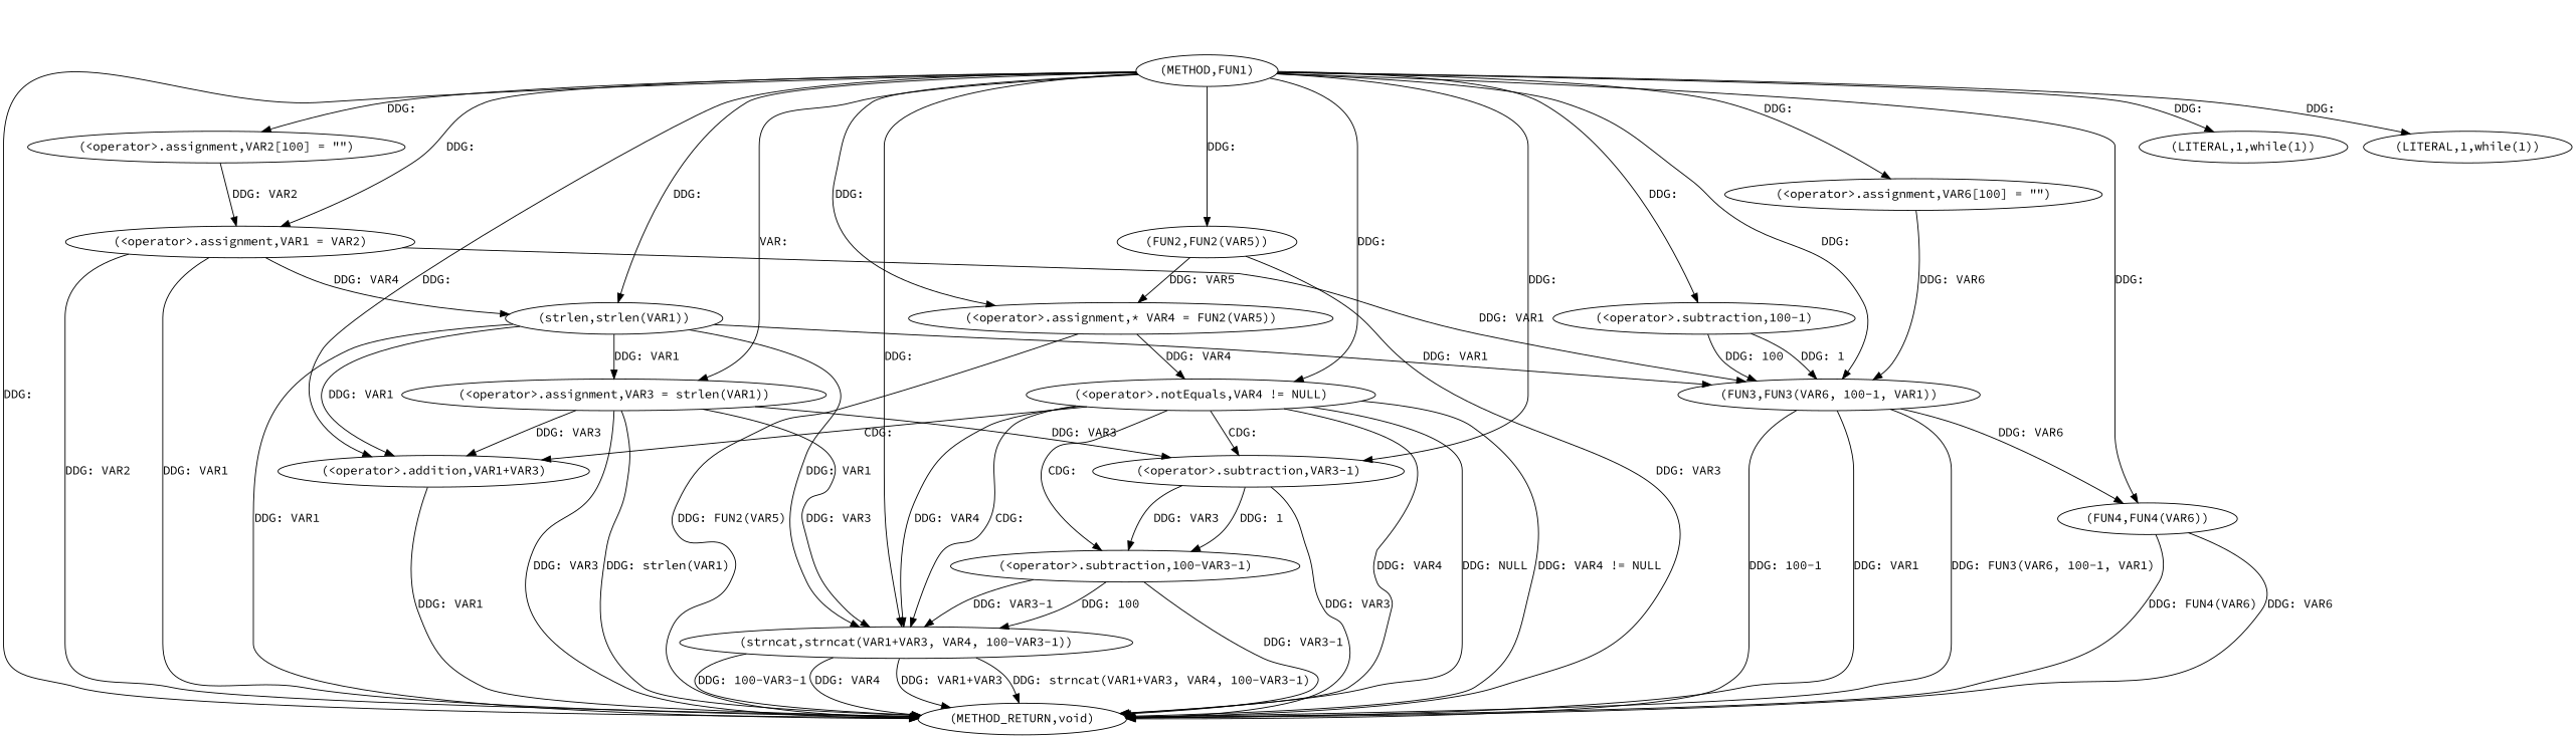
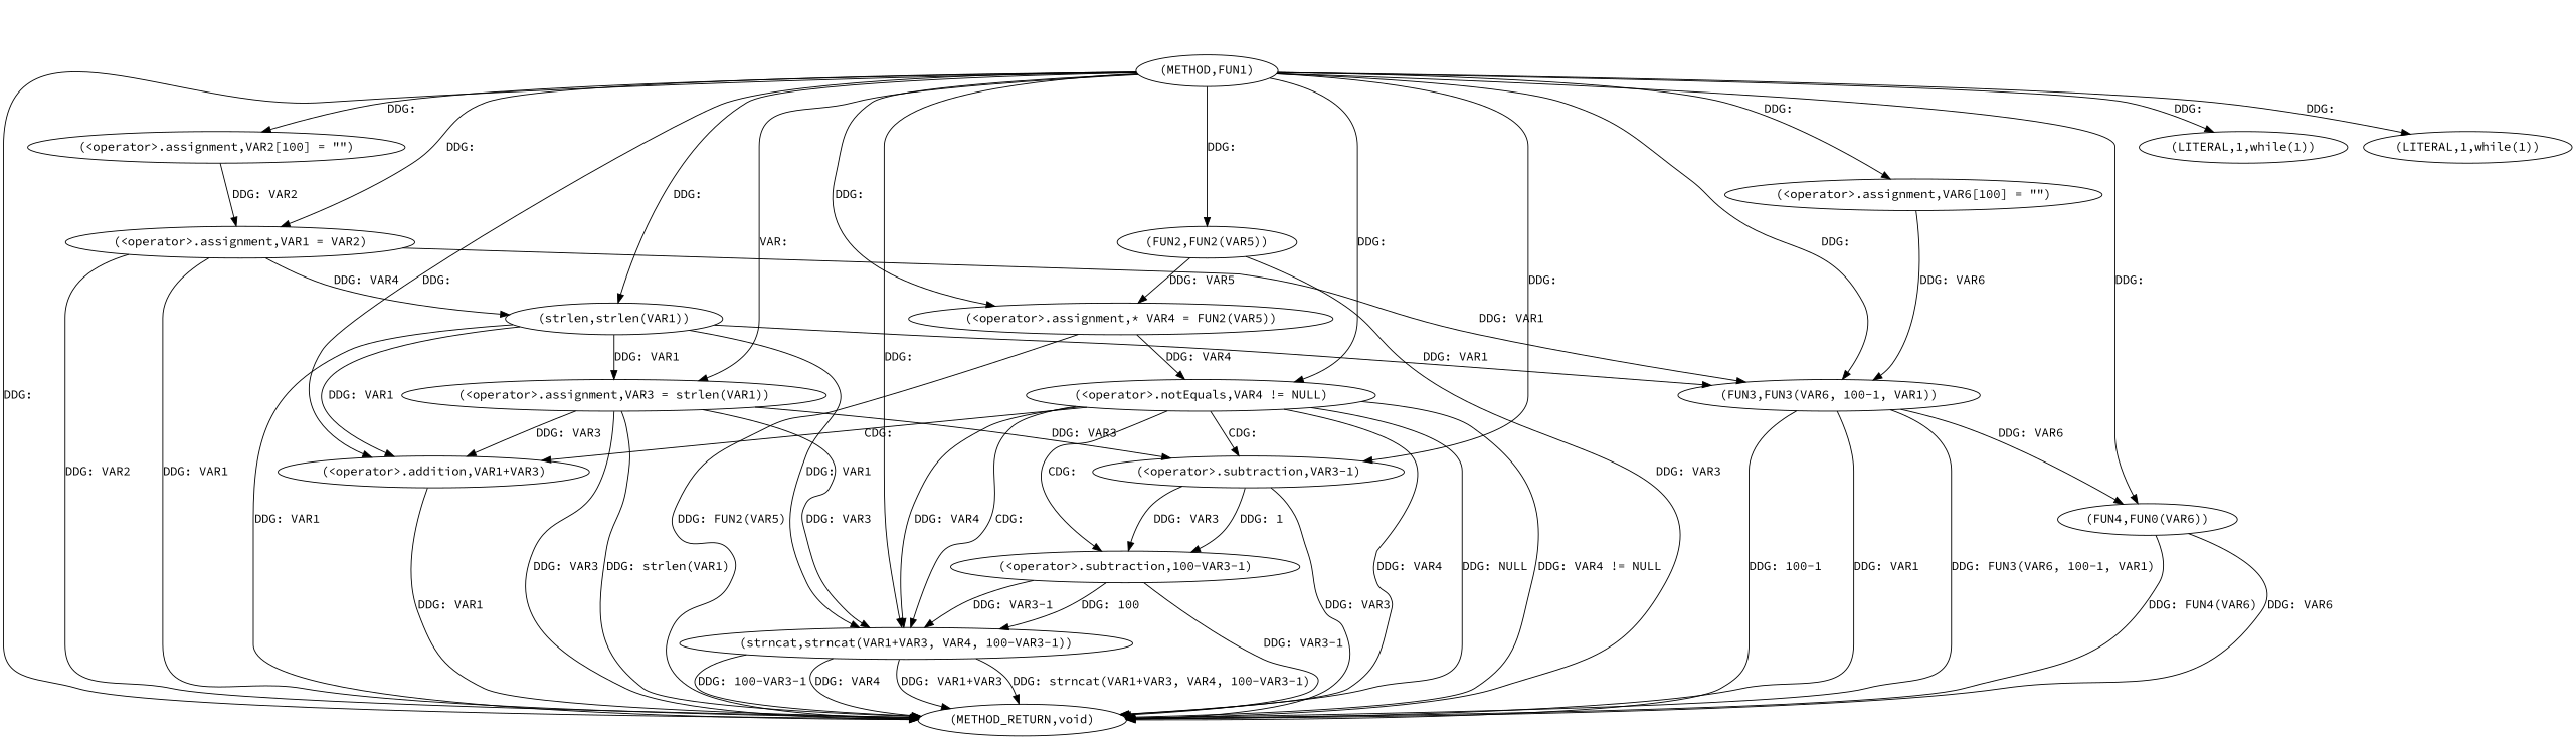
  digraph {
    fontname="Source Code Pro"
    node [fontname="Source Code Pro"]
    edge [fontname="Source Code Pro"]
    n1 [label="(METHOD,FUN1)"]
    n2 [label="(<operator>.assignment,VAR2[100] = \"\")"]
    n3 [label="(<operator>.assignment,VAR1 = VAR2)"]
    n4 [label="(LITERAL,1,while(1))"]
    n5 [label="(<operator>.assignment,VAR3 = strlen(VAR1))"]
    n6 [label="(strlen,strlen(VAR1))"]
    n7 [label="(<operator>.assignment,* VAR4 = FUN2(VAR5))"]
    n8 [label="(FUN2,FUN2(VAR5))"]
    n9 [label="(<operator>.notEquals,VAR4 != NULL)"]
    n10 [label="(strncat,strncat(VAR1+VAR3, VAR4, 100-VAR3-1))"]
    n11 [label="(<operator>.addition,VAR1+VAR3)"]
    n12 [label="(<operator>.subtraction,VAR3-1)"]
    n13 [label="(LITERAL,1,while(1))"]
    n14 [label="(<operator>.assignment,VAR6[100] = \"\")"]
    n15 [label="(FUN3,FUN3(VAR6, 100-1, VAR1))"]
-   n16 [label="(<operator>.subtraction,100-1)"]
-   n17 [label="(FUN4,FUN4(VAR6))"]
+   n17 [label="(FUN4,FUN0(VAR6))"]
    n18 [label="(METHOD_RETURN,void)"]
    n19 [label="(<operator>.subtraction,100-VAR3-1)"]
    n1 -> n2 [label="DDG: "]
    n1 -> n3 [label="DDG: "]
    n1 -> n4 [label="DDG: "]
    n1 -> n5 [label="VAR: "]
    n1 -> n6 [label="DDG: "]
    n1 -> n7 [label="DDG: "]
    n1 -> n8 [label="DDG: "]
    n1 -> n9 [label="DDG: "]
    n1 -> n10 [label="DDG: "]
    n1 -> n11 [label="DDG: "]
    n1 -> n12 [label="DDG: "]
    n1 -> n13 [label="DDG: "]
    n1 -> n14 [label="DDG: "]
    n1 -> n15 [label="DDG: "]
-   n1 -> n16 [label="DDG: "]
    n1 -> n17 [label="DDG: "]
    n1 -> n18 [label="DDG: "]
    n2 -> n3 [label="DDG: VAR2"]
    n3 -> n6 [label="DDG: VAR4"]
    n3 -> n15 [label="DDG: VAR1"]
    n3 -> n18 [label="DDG: VAR1"]
    n3 -> n18 [label="DDG: VAR2"]
    n5 -> n10 [label="DDG: VAR3"]
    n5 -> n11 [label="DDG: VAR3"]
    n5 -> n12 [label="DDG: VAR3"]
    n5 -> n18 [label="DDG: strlen(VAR1)"]
    n5 -> n18 [label="DDG: VAR3"]
    n6 -> n5 [label="DDG: VAR1"]
    n6 -> n10 [label="DDG: VAR1"]
    n6 -> n11 [label="DDG: VAR1"]
    n6 -> n15 [label="DDG: VAR1"]
    n6 -> n18 [label="DDG: VAR1"]
    n7 -> n9 [label="DDG: VAR4"]
    n7 -> n18 [label="DDG: FUN2(VAR5)"]
    n8 -> n7 [label="DDG: VAR5"]
    n8 -> n18 [label="DDG: VAR3"]
    n9 -> n10 [label="DDG: VAR4"]
    n9 -> n10 [label="CDG: "]
    n9 -> n11 [label="CDG: "]
    n9 -> n12 [label="CDG: "]
    n9 -> n18 [label="DDG: VAR4 != NULL"]
    n9 -> n18 [label="DDG: VAR4"]
    n9 -> n18 [label="DDG: NULL"]
    n9 -> n19 [label="CDG: "]
    n10 -> n18 [label="DDG: VAR4"]
    n10 -> n18 [label="DDG: VAR1+VAR3"]
    n10 -> n18 [label="DDG: strncat(VAR1+VAR3, VAR4, 100-VAR3-1)"]
    n10 -> n18 [label="DDG: 100-VAR3-1"]
    n11 -> n18 [label="DDG: VAR1"]
    n12 -> n18 [label="DDG: VAR3"]
    n12 -> n19 [label="DDG: VAR3"]
    n12 -> n19 [label="DDG: 1"]
    n14 -> n15 [label="DDG: VAR6"]
    n15 -> n17 [label="DDG: VAR6"]
    n15 -> n18 [label="DDG: FUN3(VAR6, 100-1, VAR1)"]
    n15 -> n18 [label="DDG: 100-1"]
    n15 -> n18 [label="DDG: VAR1"]
-   n16 -> n15 [label="DDG: 100"]
-   n16 -> n15 [label="DDG: 1"]
    n17 -> n18 [label="DDG: FUN4(VAR6)"]
    n17 -> n18 [label="DDG: VAR6"]
    n19 -> n10 [label="DDG: 100"]
    n19 -> n10 [label="DDG: VAR3-1"]
    n19 -> n18 [label="DDG: VAR3-1"]
  }
